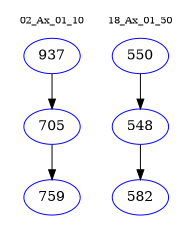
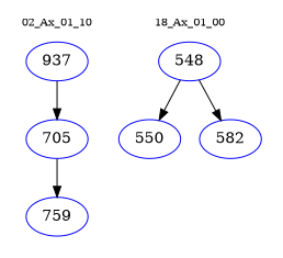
  digraph {
    node [color=blue]
    edge [color=black]
    n1 [label=937]
    n2 [label=705]
    n3 [label=759]
    n4 [label=550]
    n5 [label=548]
    n6 [label=582]
    subgraph cluster_1 {
      color=white
      fontsize=10
      label="02_Ax_01_10"
      n1
      n2
      n3
    }
    subgraph cluster_2 {
      color=white
      fontsize=10
-     label="18_Ax_01_50"
+     label="18_Ax_01_00"
      n4
      n5
      n6
    }
    n1 -> n2
    n2 -> n3
-   n4 -> n5
+   n5 -> n4
    n5 -> n6
  }
